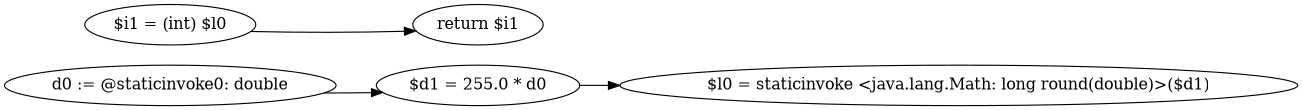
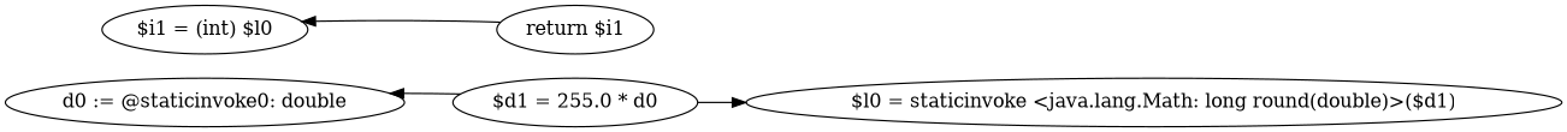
  digraph {
    rankdir=LR
    n1 [label="d0 := @staticinvoke0: double"]
    "$d1 = 255.0 * d0"
    "$l0 = staticinvoke <java.lang.Math: long round(double)>($d1)"
    "$i1 = (int) $l0"
    "return $i1"
-   n1 -> "$d1 = 255.0 * d0"
+   "$d1 = 255.0 * d0" -> n1
    "$d1 = 255.0 * d0" -> "$l0 = staticinvoke <java.lang.Math: long round(double)>($d1)"
-   "$i1 = (int) $l0" -> "return $i1"
+   "return $i1" -> "$i1 = (int) $l0"
  }
